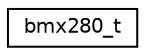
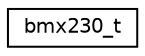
  digraph {
    rankdir=LR
-   n1 [color=black fillcolor=white fontname=Helvetica fontsize=10 height=0.2 label=bmx280_t shape=record style=filled width=0.4]
+   n1 [color=black fillcolor=white fontname=Helvetica fontsize=10 height=0.2 label=bmx230_t shape=record style=filled width=0.4]
  }
